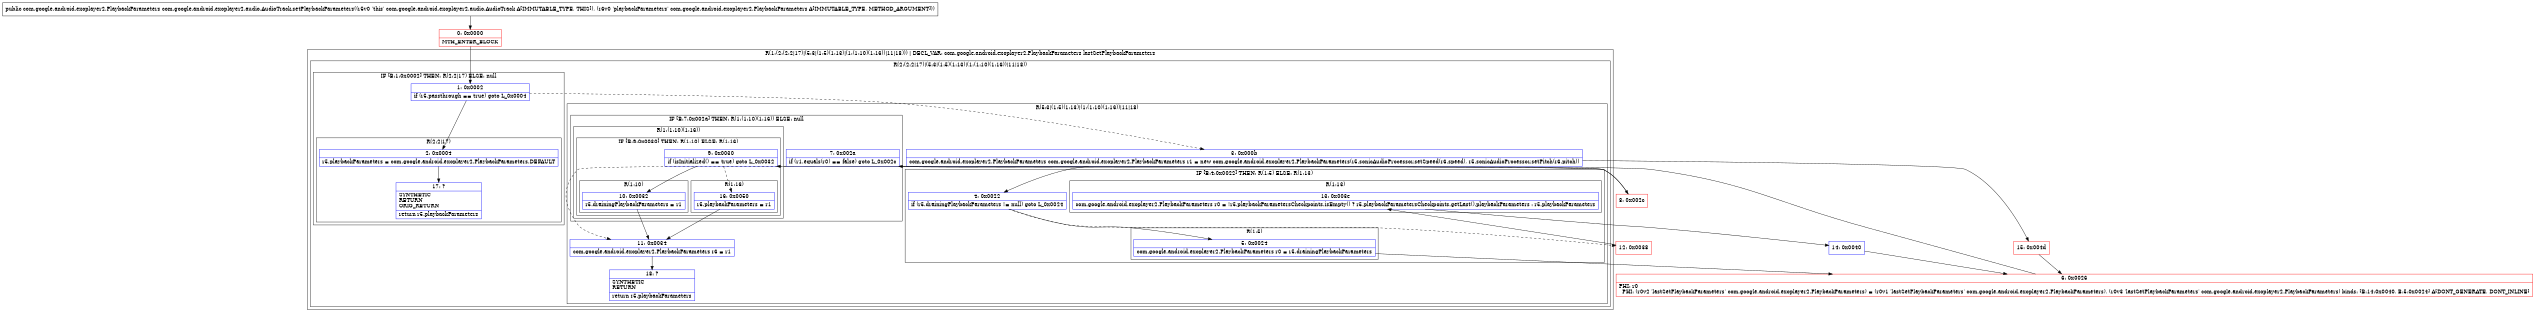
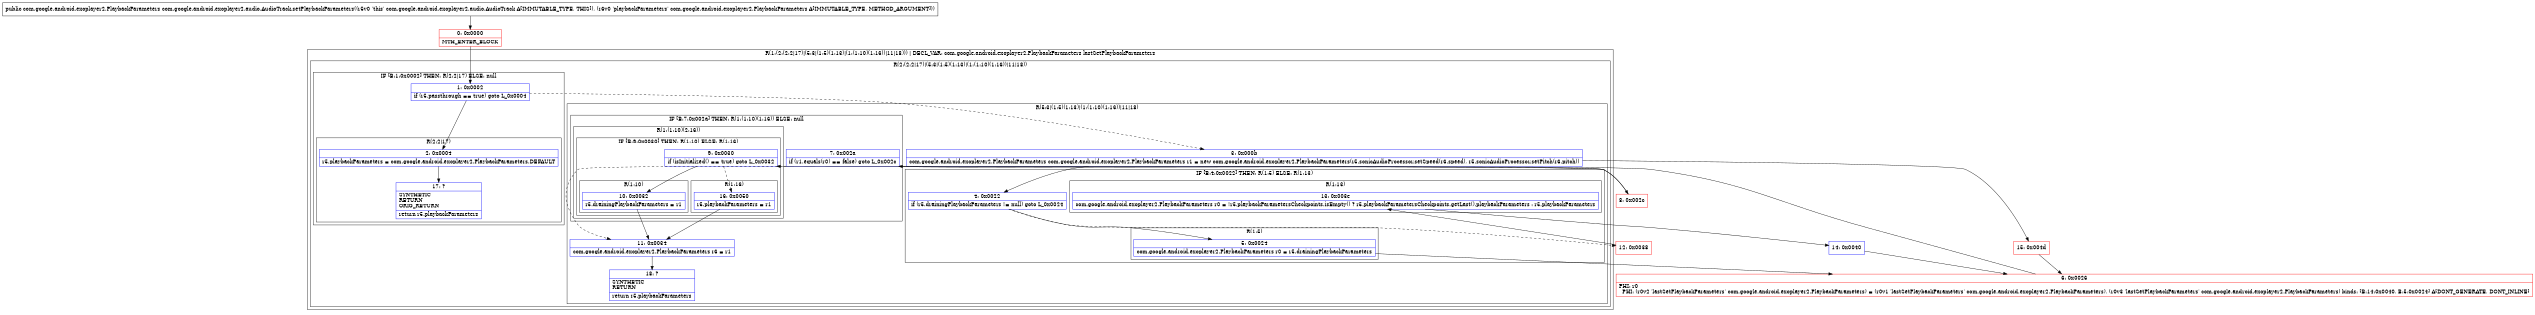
  digraph {
    node [color=blue shape=record]
    n1 [label="{2\:\ 0x0004|r5.playbackParameters = com.google.android.exoplayer2.PlaybackParameters.DEFAULT\l}"]
    n2 [label="{17\:\ ?|SYNTHETIC\lRETURN\lORIG_RETURN\l|return r5.playbackParameters\l}"]
    n3 [label="{1\:\ 0x0002|if (r5.passthrough == true) goto L_0x0004\l}"]
    n4 [label="{5\:\ 0x0024|com.google.android.exoplayer2.PlaybackParameters r0 = r5.drainingPlaybackParameters\l}"]
    n5 [label="{13\:\ 0x003e|com.google.android.exoplayer2.PlaybackParameters r0 = !r5.playbackParametersCheckpoints.isEmpty() ? r5.playbackParametersCheckpoints.getLast().playbackParameters : r5.playbackParameters\l}"]
    n6 [label="{4\:\ 0x0022|if (r5.drainingPlaybackParameters != null) goto L_0x0024\l}"]
    n7 [label="{10\:\ 0x0032|r5.drainingPlaybackParameters = r1\l}"]
    n8 [label="{16\:\ 0x0050|r5.playbackParameters = r1\l}"]
    n9 [label="{9\:\ 0x0030|if (isInitialized() == true) goto L_0x0032\l}"]
    n10 [label="{7\:\ 0x002a|if (r1.equals(r0) == false) goto L_0x002c\l}"]
    n11 [label="{3\:\ 0x000b|com.google.android.exoplayer2.PlaybackParameters com.google.android.exoplayer2.PlaybackParameters r1 = new com.google.android.exoplayer2.PlaybackParameters(r5.sonicAudioProcessor.setSpeed(r6.speed), r5.sonicAudioProcessor.setPitch(r6.pitch))\l}"]
    n12 [label="{11\:\ 0x0034|com.google.android.exoplayer2.PlaybackParameters r6 = r1\l}"]
    n13 [label="{18\:\ ?|SYNTHETIC\lRETURN\l|return r5.playbackParameters\l}"]
    n14 [color=red label="{6\:\ 0x0026|PHI: r0 \l  PHI: (r0v2 'lastSetPlaybackParameters' com.google.android.exoplayer2.PlaybackParameters) = (r0v1 'lastSetPlaybackParameters' com.google.android.exoplayer2.PlaybackParameters), (r0v3 'lastSetPlaybackParameters' com.google.android.exoplayer2.PlaybackParameters) binds: [B:14:0x0040, B:5:0x0024] A[DONT_GENERATE, DONT_INLINE]\l}"]
    n15 [label="{14\:\ 0x0040}"]
    n16 [color=red label="{12\:\ 0x0038}"]
    n17 [color=red label="{8\:\ 0x002c}"]
    n18 [color=red label="{15\:\ 0x004d}"]
    n19 [color=red label="{0\:\ 0x0000|MTH_ENTER_BLOCK\l}"]
    n20 [label="{public com.google.android.exoplayer2.PlaybackParameters com.google.android.exoplayer2.audio.AudioTrack.setPlaybackParameters((r5v0 'this' com.google.android.exoplayer2.audio.AudioTrack A[IMMUTABLE_TYPE, THIS]), (r6v0 'playbackParameters' com.google.android.exoplayer2.PlaybackParameters A[IMMUTABLE_TYPE, METHOD_ARGUMENT])) }" color=""]
    subgraph cluster_1 {
      label="R(1:(2:(2:2|17)|(5:3|(1:5)(1:13)|(1:(1:10)(1:16))|11|18))) | DECL_VAR: com.google.android.exoplayer2.PlaybackParameters lastSetPlaybackParameters\l"
      subgraph cluster_2 {
        label="R(2:(2:2|17)|(5:3|(1:5)(1:13)|(1:(1:10)(1:16))|11|18))"
        subgraph cluster_3 {
          label="IF [B:1:0x0002] THEN: R(2:2|17) ELSE: null"
          n3
          subgraph cluster_4 {
            label="R(2:2|17)"
            n1
            n2
          }
        }
        subgraph cluster_5 {
          label="R(5:3|(1:5)(1:13)|(1:(1:10)(1:16))|11|18)"
          n11
          n12
          n13
          subgraph cluster_6 {
            label="IF [B:4:0x0022] THEN: R(1:5) ELSE: R(1:13)"
            n6
            subgraph cluster_7 {
              label="R(1:5)"
              n4
            }
            subgraph cluster_8 {
              label="R(1:13)"
              n5
            }
          }
          subgraph cluster_9 {
            label="IF [B:7:0x002a] THEN: R(1:(1:10)(1:16)) ELSE: null"
            n10
            subgraph cluster_10 {
-             label="R(1:(1:10)(1:16))"
+             label="R(1:(1:10)(2:16))"
              subgraph cluster_11 {
                label="IF [B:9:0x0030] THEN: R(1:10) ELSE: R(1:16)"
                n9
                subgraph cluster_12 {
                  label="R(1:10)"
                  n7
                }
                subgraph cluster_13 {
                  label="R(1:16)"
                  n8
                }
              }
            }
          }
        }
      }
    }
    n1 -> n2
    n3 -> n1
    n3 -> n11 [style=dashed]
    n4 -> n14
    n5 -> n15
    n6 -> n4
    n6 -> n16 [style=dashed]
    n7 -> n12
    n8 -> n12
    n9 -> n7
    n9 -> n8 [style=dashed]
    n10 -> n12 [style=dashed]
    n10 -> n17
    n11 -> n6
    n11 -> n18
    n12 -> n13
    n14 -> n10
    n15 -> n14
    n16 -> n5
    n17 -> n9
    n18 -> n14
    n19 -> n3
    n20 -> n19
  }
